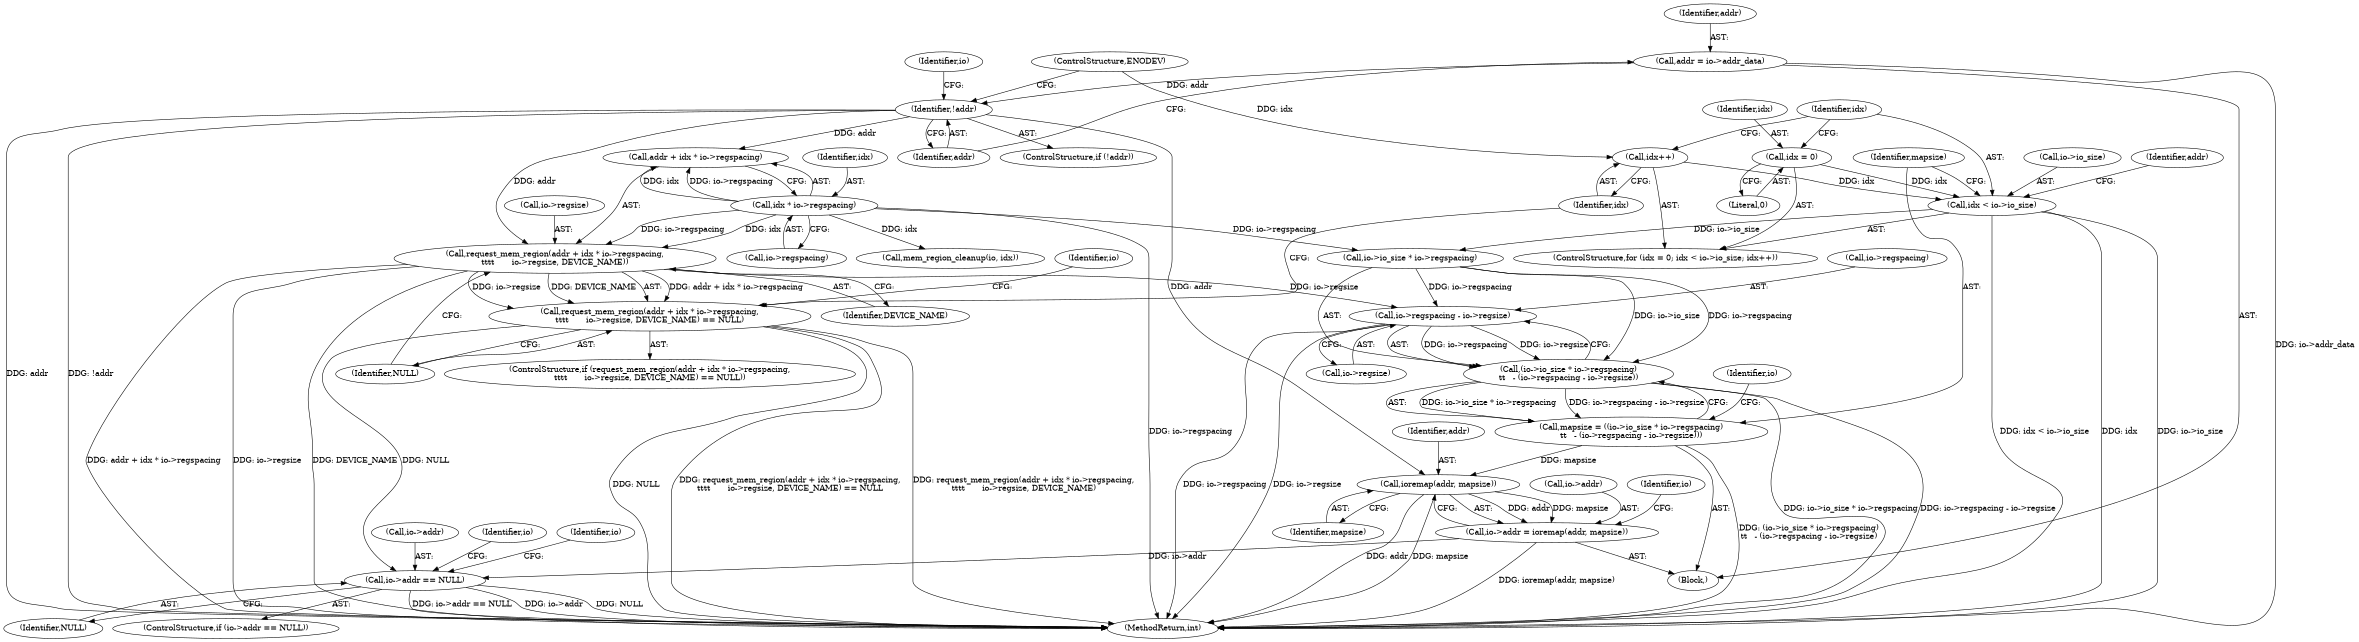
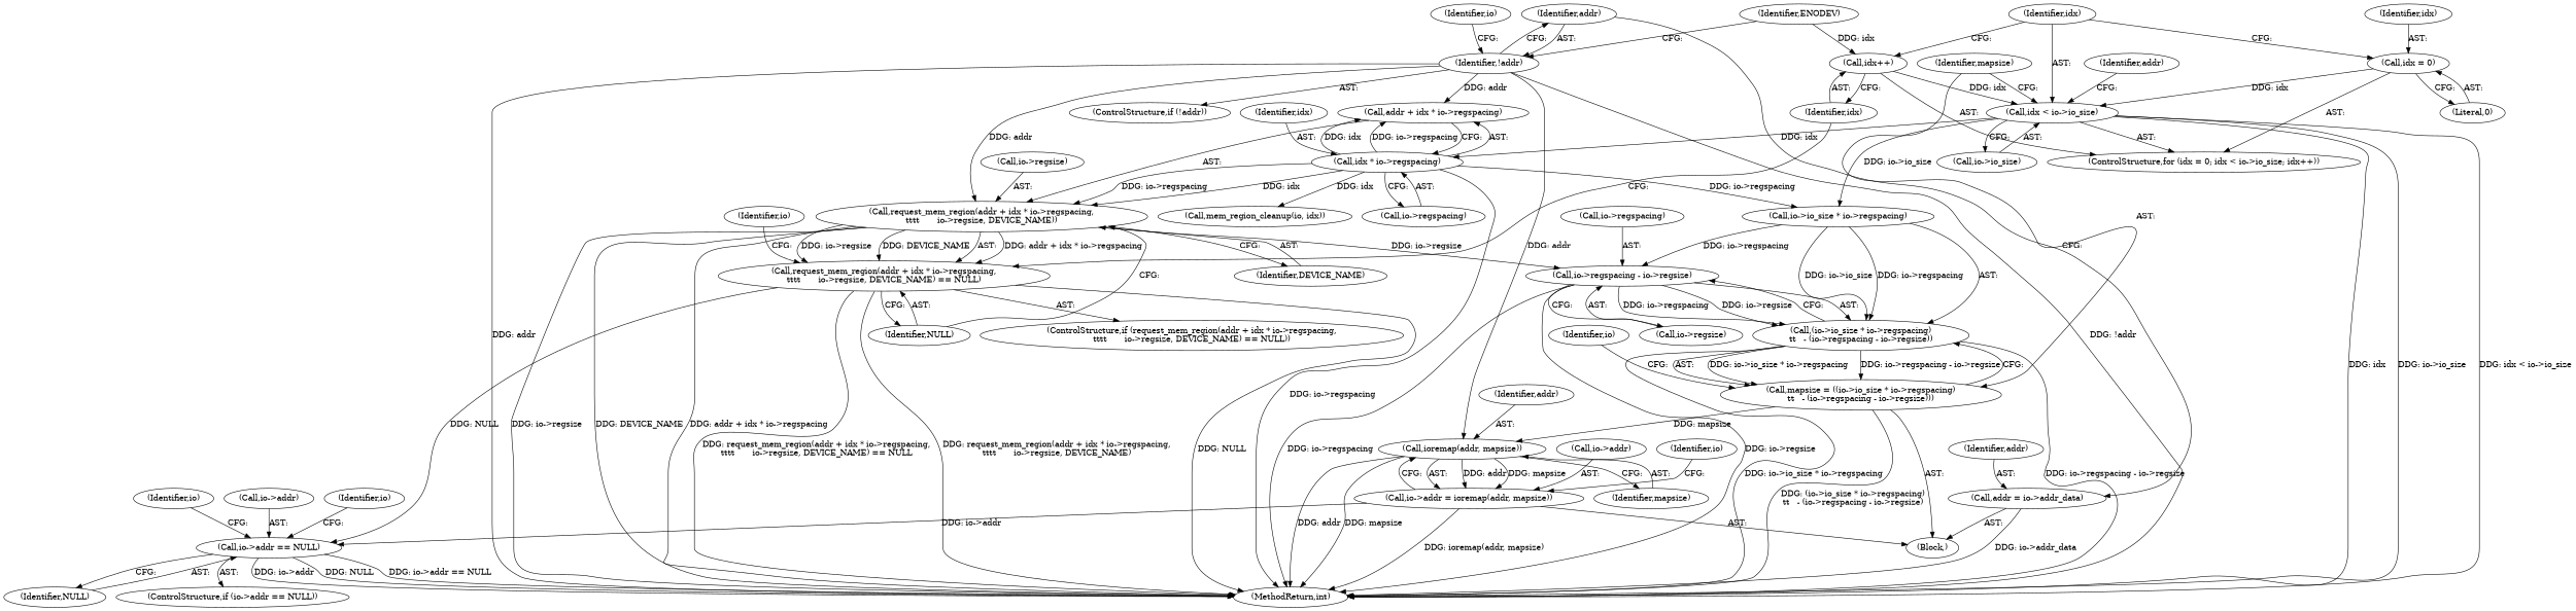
  digraph {
    n1 [label="(Call,request_mem_region(addr + idx * io->regspacing,\n\t\t\t\t       io->regsize, DEVICE_NAME))"]
    n2 [label="(Call,request_mem_region(addr + idx * io->regspacing,\n\t\t\t\t       io->regsize, DEVICE_NAME) == NULL)"]
    n3 [label="(Call,io->regspacing - io->regsize)"]
    n4 [label="(Identifier,DEVICE_NAME)"]
    n5 [label="(MethodReturn,int)"]
    n6 [label="(Call,io->addr == NULL)"]
    n7 [label="(Identifier,NULL)"]
    n8 [label="(ControlStructure,if (request_mem_region(addr + idx * io->regspacing,\n\t\t\t\t       io->regsize, DEVICE_NAME) == NULL))"]
    n9 [label="(Call,(io->io_size * io->regspacing)\n\t\t   - (io->regspacing - io->regsize))"]
    n10 [label="(Call,io->regsize)"]
    n11 [label="(Identifier,!addr)"]
    n12 [label="(Call,ioremap(addr, mapsize))"]
    n13 [label="(Call,addr + idx * io->regspacing)"]
    n14 [label="(Identifier,addr)"]
    n15 [label="(ControlStructure,if (!addr))"]
    n16 [label="(Call,io->addr = ioremap(addr, mapsize))"]
    n17 [label="(Identifier,mapsize)"]
    n18 [label="(Call,idx * io->regspacing)"]
    n19 [label="(Call,addr = io->addr_data)"]
    n20 [label="(Block,)"]
    n21 [label="(Call,io->regspacing)"]
    n22 [label="(Call,io->io_size * io->regspacing)"]
    n23 [label="(Call,mem_region_cleanup(io, idx))"]
    n24 [label="(Call,idx++)"]
    n25 [label="(Call,idx < io->io_size)"]
    n26 [label="(ControlStructure,for (idx = 0; idx < io->io_size; idx++))"]
    n27 [label="(Identifier,idx)"]
    n28 [label="(Call,io->io_size)"]
    n29 [label="(Call,idx = 0)"]
    n30 [label="(Literal,0)"]
    n31 [label="(Identifier,NULL)"]
    n32 [label="(ControlStructure,if (io->addr == NULL))"]
    n33 [label="(Call,mapsize = ((io->io_size * io->regspacing)\n\t\t   - (io->regspacing - io->regsize)))"]
    n34 [label="(Call,io->addr)"]
    n35 [label="(Identifier,io)"]
    n36 [label="(Call,io->regsize)"]
    n37 [label="(Identifier,addr)"]
-   n38 [label="(ControlStructure,ENODEV)"]
+   n38 [label="(Identifier,ENODEV)"]
    n39 [label="(Identifier,addr)"]
    n40 [label="(Identifier,io)"]
    n41 [label="(Identifier,io)"]
    n42 [label="(Identifier,idx)"]
    n43 [label="(Identifier,addr)"]
    n44 [label="(Call,io->addr)"]
    n45 [label="(Identifier,mapsize)"]
    n46 [label="(Identifier,io)"]
    n47 [label="(Call,io->regspacing)"]
    n48 [label="(Identifier,io)"]
    n49 [label="(Identifier,io)"]
    n50 [label="(Identifier,idx)"]
    n51 [label="(Identifier,idx)"]
    n1 -> n2 [label="AST: "]
    n1 -> n2 [label="DDG: addr + idx * io->regspacing"]
    n1 -> n2 [label="DDG: io->regsize"]
    n1 -> n2 [label="DDG: DEVICE_NAME"]
    n1 -> n3 [label="DDG: io->regsize"]
    n1 -> n4 [label="CFG: "]
    n1 -> n5 [label="DDG: addr + idx * io->regspacing"]
    n1 -> n5 [label="DDG: io->regsize"]
    n1 -> n5 [label="DDG: DEVICE_NAME"]
    n2 -> n5 [label="DDG: NULL"]
    n2 -> n5 [label="DDG: request_mem_region(addr + idx * io->regspacing,\n\t\t\t\t       io->regsize, DEVICE_NAME) == NULL"]
    n2 -> n5 [label="DDG: request_mem_region(addr + idx * io->regspacing,\n\t\t\t\t       io->regsize, DEVICE_NAME)"]
    n2 -> n6 [label="DDG: NULL"]
    n2 -> n7 [label="CFG: "]
    n2 -> n8 [label="AST: "]
    n3 -> n5 [label="DDG: io->regspacing"]
    n3 -> n5 [label="DDG: io->regsize"]
    n3 -> n9 [label="AST: "]
    n3 -> n9 [label="DDG: io->regspacing"]
    n3 -> n9 [label="DDG: io->regsize"]
    n3 -> n10 [label="CFG: "]
    n4 -> n1 [label="AST: "]
    n6 -> n5 [label="DDG: io->addr == NULL"]
    n6 -> n5 [label="DDG: io->addr"]
    n6 -> n5 [label="DDG: NULL"]
    n6 -> n31 [label="CFG: "]
    n6 -> n32 [label="AST: "]
    n7 -> n1 [label="CFG: "]
    n7 -> n2 [label="AST: "]
    n9 -> n3 [label="CFG: "]
    n9 -> n5 [label="DDG: io->io_size * io->regspacing"]
    n9 -> n5 [label="DDG: io->regspacing - io->regsize"]
    n9 -> n33 [label="AST: "]
    n9 -> n33 [label="DDG: io->io_size * io->regspacing"]
    n9 -> n33 [label="DDG: io->regspacing - io->regsize"]
    n10 -> n3 [label="AST: "]
    n11 -> n1 [label="DDG: addr"]
    n11 -> n5 [label="DDG: addr"]
    n11 -> n5 [label="DDG: !addr"]
    n11 -> n12 [label="DDG: addr"]
    n11 -> n13 [label="DDG: addr"]
    n11 -> n14 [label="CFG: "]
    n11 -> n15 [label="AST: "]
    n12 -> n5 [label="DDG: addr"]
    n12 -> n5 [label="DDG: mapsize"]
    n12 -> n16 [label="AST: "]
    n12 -> n16 [label="DDG: addr"]
    n12 -> n16 [label="DDG: mapsize"]
    n12 -> n17 [label="CFG: "]
    n13 -> n1 [label="AST: "]
    n13 -> n18 [label="CFG: "]
    n14 -> n11 [label="AST: "]
    n14 -> n19 [label="CFG: "]
    n16 -> n5 [label="DDG: ioremap(addr, mapsize)"]
    n16 -> n6 [label="DDG: io->addr"]
    n16 -> n12 [label="CFG: "]
    n16 -> n20 [label="AST: "]
    n17 -> n12 [label="AST: "]
    n18 -> n1 [label="DDG: idx"]
    n18 -> n1 [label="DDG: io->regspacing"]
    n18 -> n5 [label="DDG: io->regspacing"]
    n18 -> n13 [label="AST: "]
    n18 -> n13 [label="DDG: idx"]
    n18 -> n13 [label="DDG: io->regspacing"]
    n18 -> n21 [label="CFG: "]
    n18 -> n22 [label="DDG: io->regspacing"]
    n18 -> n23 [label="DDG: idx"]
    n19 -> n5 [label="DDG: io->addr_data"]
-   n19 -> n11 [label="DDG: addr"]
    n19 -> n20 [label="AST: "]
    n21 -> n18 [label="AST: "]
    n22 -> n3 [label="DDG: io->regspacing"]
    n22 -> n9 [label="AST: "]
    n22 -> n9 [label="DDG: io->io_size"]
    n22 -> n9 [label="DDG: io->regspacing"]
    n24 -> n25 [label="DDG: idx"]
    n24 -> n26 [label="AST: "]
    n24 -> n27 [label="CFG: "]
    n25 -> n5 [label="DDG: idx < io->io_size"]
    n25 -> n5 [label="DDG: idx"]
    n25 -> n5 [label="DDG: io->io_size"]
+   n25 -> n18 [label="DDG: idx"]
    n25 -> n22 [label="DDG: io->io_size"]
    n25 -> n26 [label="AST: "]
+   n25 -> n28 [label="CFG: "]
    n27 -> n2 [label="CFG: "]
    n27 -> n24 [label="AST: "]
    n28 -> n25 [label="AST: "]
    n29 -> n25 [label="DDG: idx"]
    n29 -> n26 [label="AST: "]
    n29 -> n30 [label="CFG: "]
    n30 -> n29 [label="AST: "]
    n31 -> n6 [label="AST: "]
    n33 -> n5 [label="DDG: (io->io_size * io->regspacing)\n\t\t   - (io->regspacing - io->regsize)"]
    n33 -> n9 [label="CFG: "]
    n33 -> n12 [label="DDG: mapsize"]
    n33 -> n20 [label="AST: "]
    n34 -> n6 [label="AST: "]
    n35 -> n6 [label="CFG: "]
    n36 -> n1 [label="AST: "]
    n37 -> n19 [label="AST: "]
    n38 -> n11 [label="CFG: "]
    n38 -> n24 [label="DDG: idx"]
    n39 -> n25 [label="CFG: "]
    n40 -> n33 [label="CFG: "]
    n41 -> n6 [label="CFG: "]
    n42 -> n18 [label="AST: "]
    n43 -> n12 [label="AST: "]
    n44 -> n16 [label="AST: "]
    n45 -> n25 [label="CFG: "]
    n45 -> n33 [label="AST: "]
    n46 -> n2 [label="CFG: "]
    n47 -> n3 [label="AST: "]
    n48 -> n16 [label="CFG: "]
    n49 -> n11 [label="CFG: "]
    n50 -> n24 [label="CFG: "]
    n50 -> n25 [label="AST: "]
    n50 -> n29 [label="CFG: "]
    n51 -> n29 [label="AST: "]
  }
